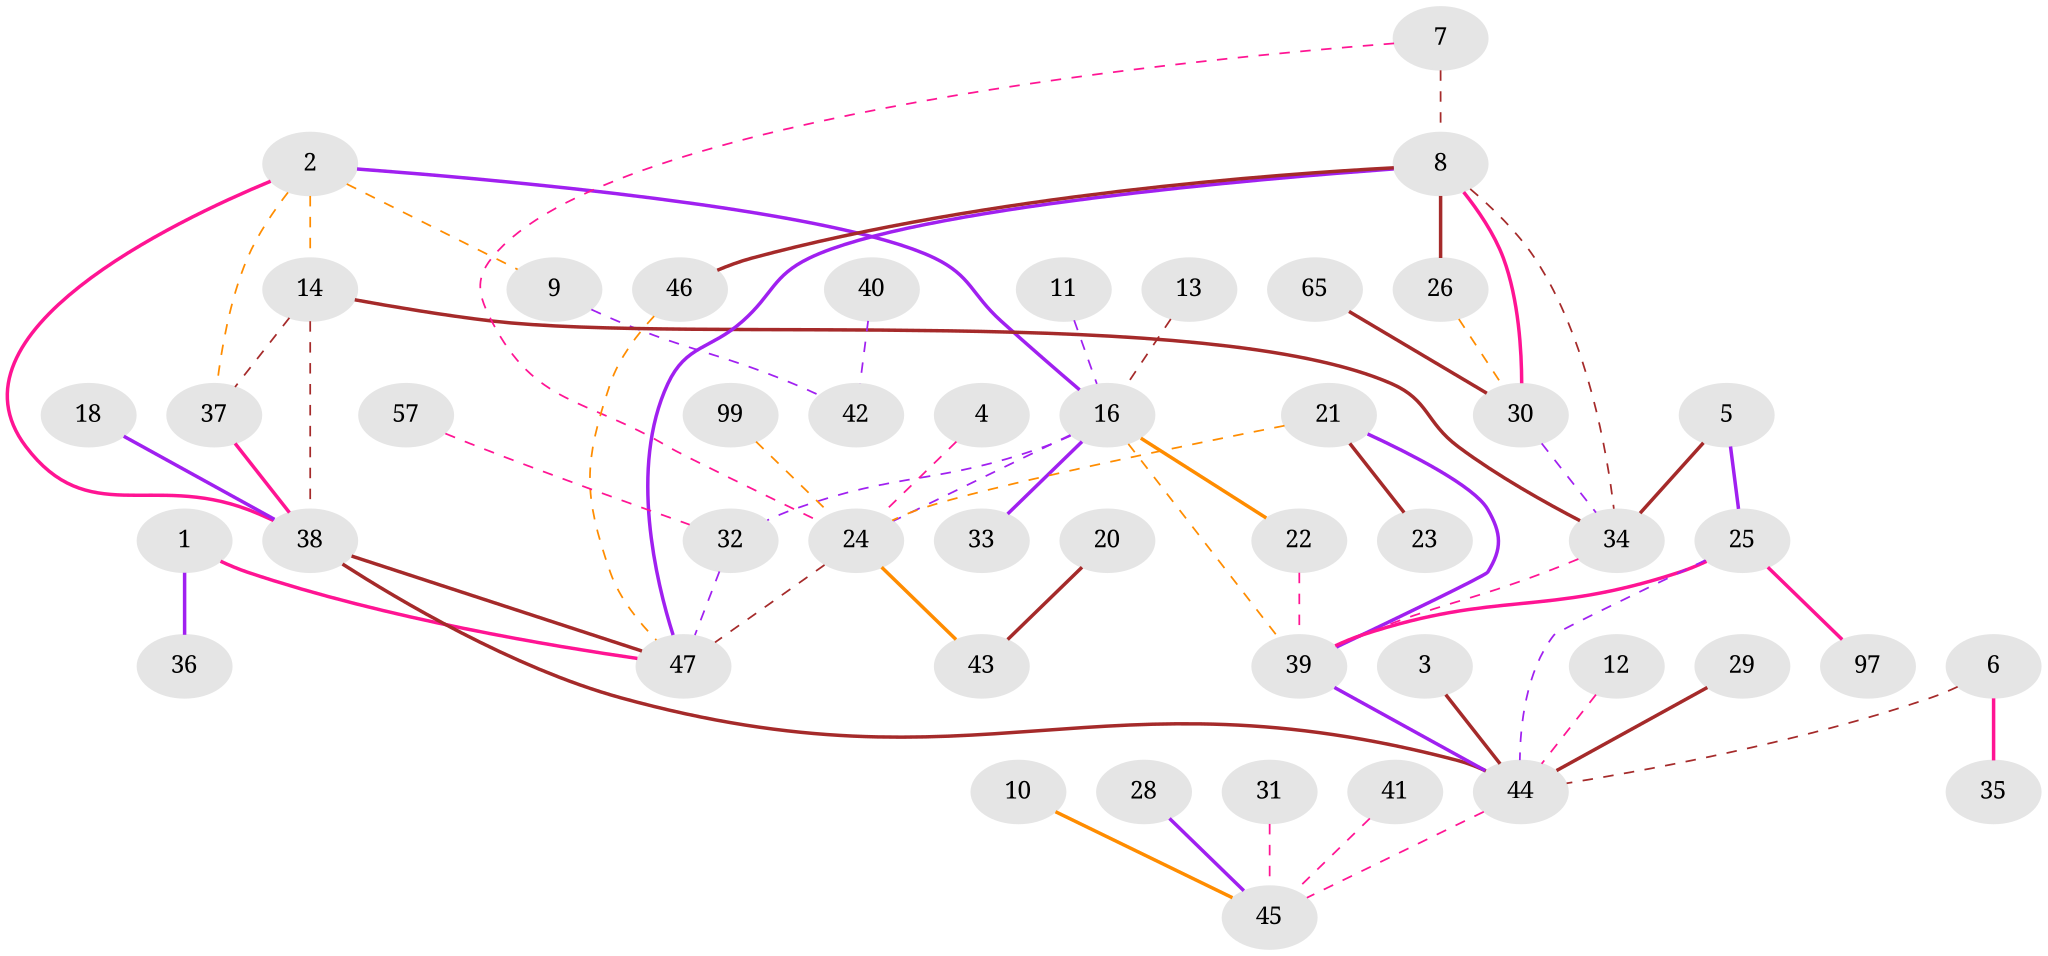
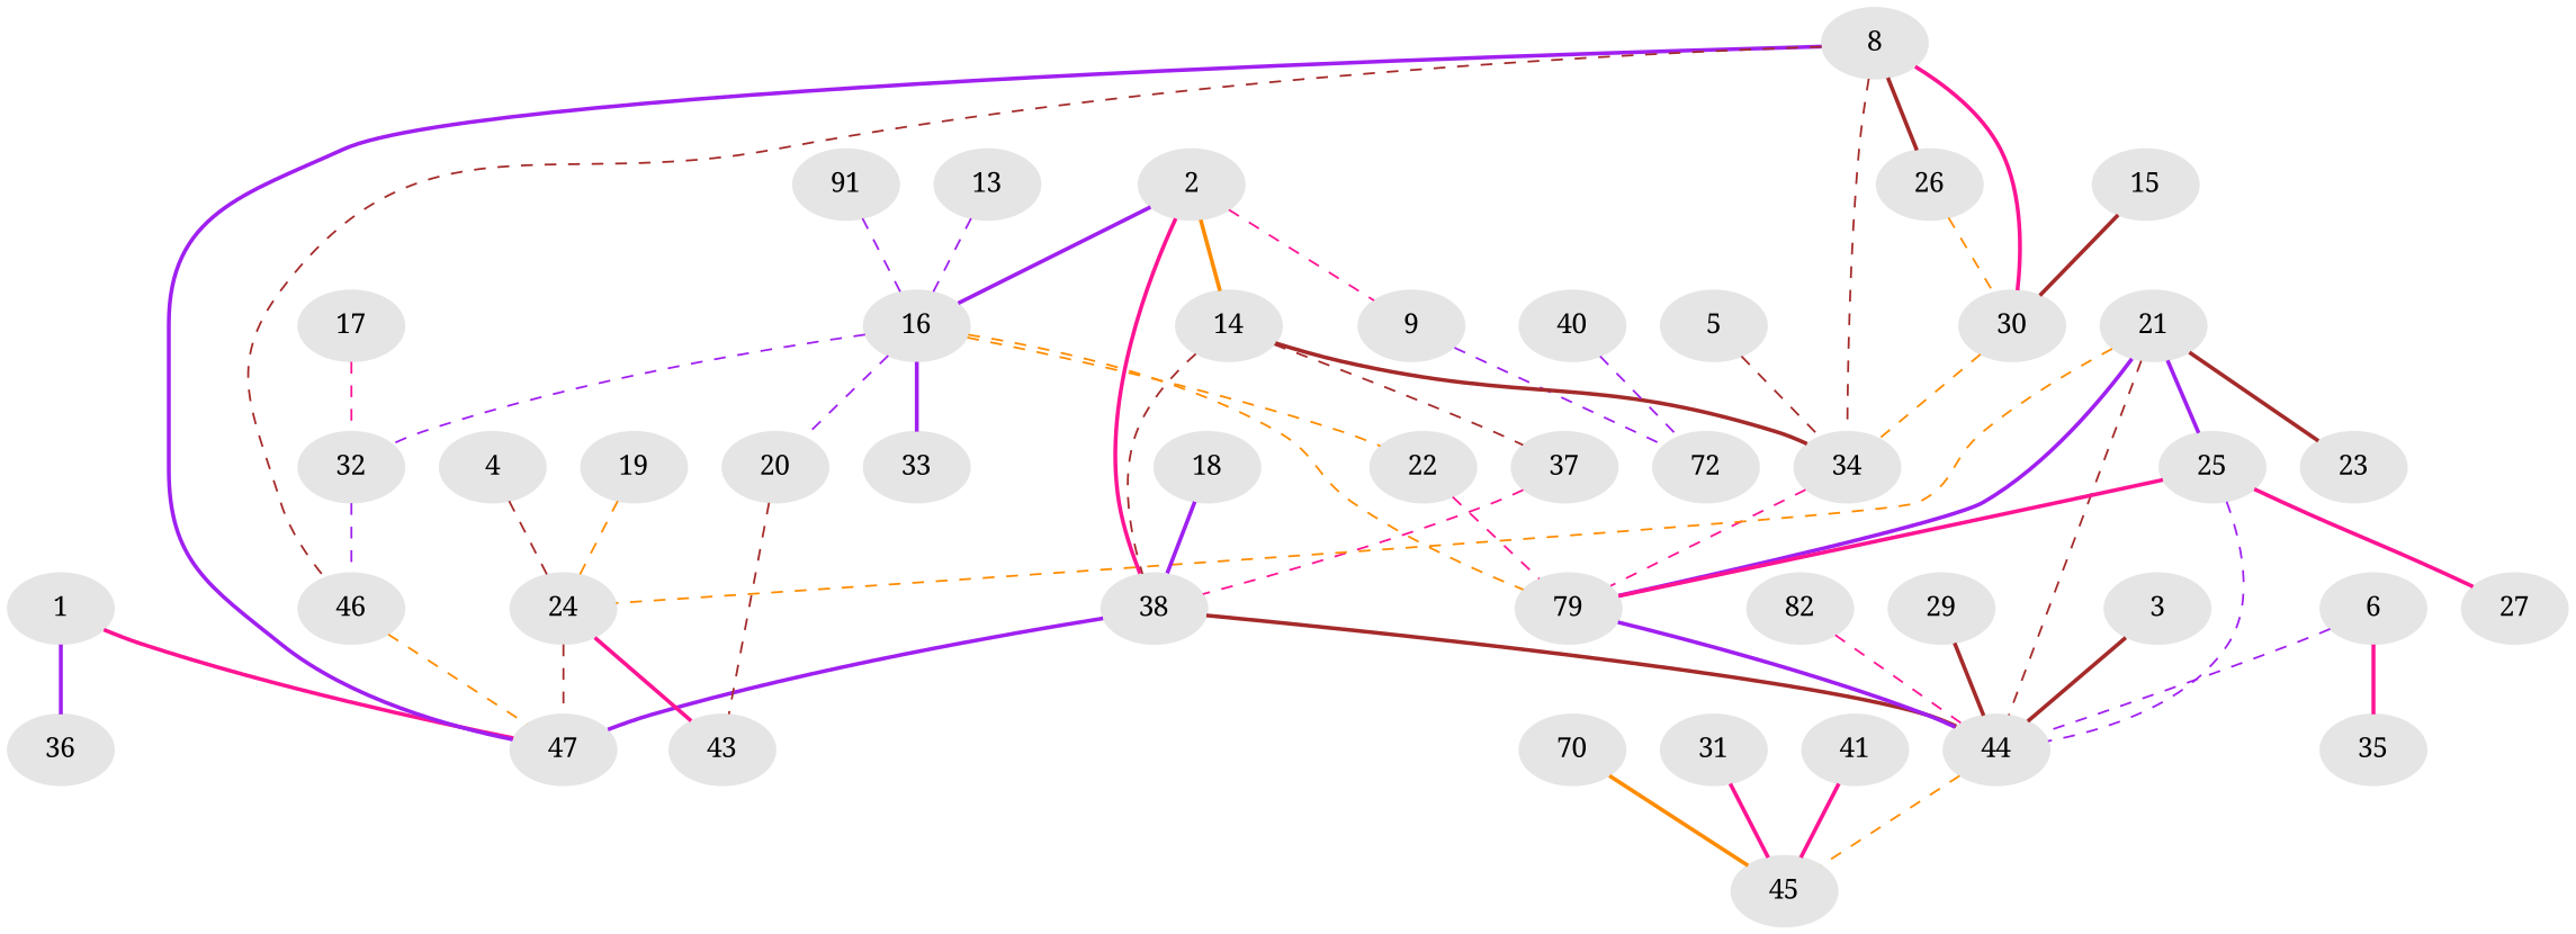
  graph {
    fontname="Noto Serif"
    node [color=gray90 fontname="Noto Serif" style=filled]
    edge [color=purple fontname="Noto Serif" style=dashed weight=1.0]
    1
    36
    47
    2
    9
    14
    16
    37
    38
-   42
+   42 [label=72]
    34
    24
    22
    32
    33
-   39
+   39 [label=79]
    44
    3
    45
    4
    43
    5
    6
    35
-   7
    8
    30
    46
    26
    21
    23
    25
-   10
-   11
-   12
+   10 [label=70]
+   11 [label=91]
+   12 [label=82]
    13
-   15 [label=65]
-   17 [label=57]
+   15
+   17
    18
-   19 [label=99]
+   19
    20
-   27 [label=97]
-   28
+   27
    29
    31
    40
    41
    1 -- 36 [style=bold]
    1 -- 47 [color=deeppink style=bold]
-   2 -- 9 [color=darkorange]
-   2 -- 14 [color=darkorange]
+   2 -- 9 [color=deeppink]
+   2 -- 14 [color=darkorange style=bold]
    2 -- 16 [style=bold]
-   2 -- 37 [color=darkorange]
    2 -- 38 [color=deeppink style=bold]
    9 -- 42
    14 -- 37 [color=brown]
    14 -- 38 [color=brown]
    14 -- 34 [color=brown style=bold]
-   16 -- 24
-   16 -- 22 [color=darkorange style=bold]
+   16 -- 20
+   16 -- 22 [color=darkorange]
    16 -- 32 [weight=2.0]
    16 -- 33 [style=bold]
    16 -- 39 [color=darkorange weight=2.0]
-   37 -- 38 [color=deeppink style=bold]
-   38 -- 47 [color=brown style=bold]
+   37 -- 38 [color=deeppink]
+   38 -- 47 [style=bold]
    38 -- 44 [color=brown style=bold]
    34 -- 39 [color=deeppink]
    24 -- 47 [color=brown weight=3.0]
-   24 -- 43 [color=darkorange style=bold]
+   24 -- 43 [color=deeppink style=bold]
    22 -- 39 [color=deeppink weight=2.0]
-   32 -- 47
+   32 -- 46
    39 -- 44 [style=bold]
-   44 -- 45 [color=deeppink]
+   44 -- 45 [color=darkorange]
    3 -- 44 [color=brown style=bold]
-   4 -- 24 [color=deeppink]
-   5 -- 34 [color=brown style=bold]
-   6 -- 44 [color=brown]
+   4 -- 24 [color=brown]
+   5 -- 34 [color=brown]
+   6 -- 44
    6 -- 35 [color=deeppink style=bold]
-   7 -- 24 [color=deeppink]
-   7 -- 8 [color=brown weight=2.0]
    8 -- 47 [style=bold]
    8 -- 34 [color=brown weight=2.0]
    8 -- 30 [color=deeppink style=bold weight=2.0]
-   8 -- 46 [color=brown style=bold]
+   8 -- 46 [color=brown]
    8 -- 26 [color=brown style=bold weight=2.0]
-   30 -- 34
+   30 -- 34 [color=darkorange]
    46 -- 47 [color=darkorange]
    26 -- 30 [color=darkorange]
    21 -- 24 [color=darkorange]
    21 -- 39 [style=bold]
+   21 -- 44 [color=brown]
    21 -- 23 [color=brown style=bold]
-   5 -- 25 [style=bold]
+   21 -- 25 [style=bold]
    25 -- 39 [color=deeppink style=bold]
    25 -- 44
    25 -- 27 [color=deeppink style=bold]
    10 -- 45 [color=darkorange style=bold]
    11 -- 16
    12 -- 44 [color=deeppink]
-   13 -- 16 [color=brown]
+   13 -- 16
    15 -- 30 [color=brown style=bold]
    17 -- 32 [color=deeppink]
    18 -- 38 [style=bold]
    19 -- 24 [color=darkorange]
-   20 -- 43 [color=brown style=bold]
-   28 -- 45 [style=bold]
+   20 -- 43 [color=brown]
    29 -- 44 [color=brown style=bold]
-   31 -- 45 [color=deeppink]
+   31 -- 45 [color=deeppink style=bold]
    40 -- 42
-   41 -- 45 [color=deeppink]
+   41 -- 45 [color=deeppink style=bold]
  }
